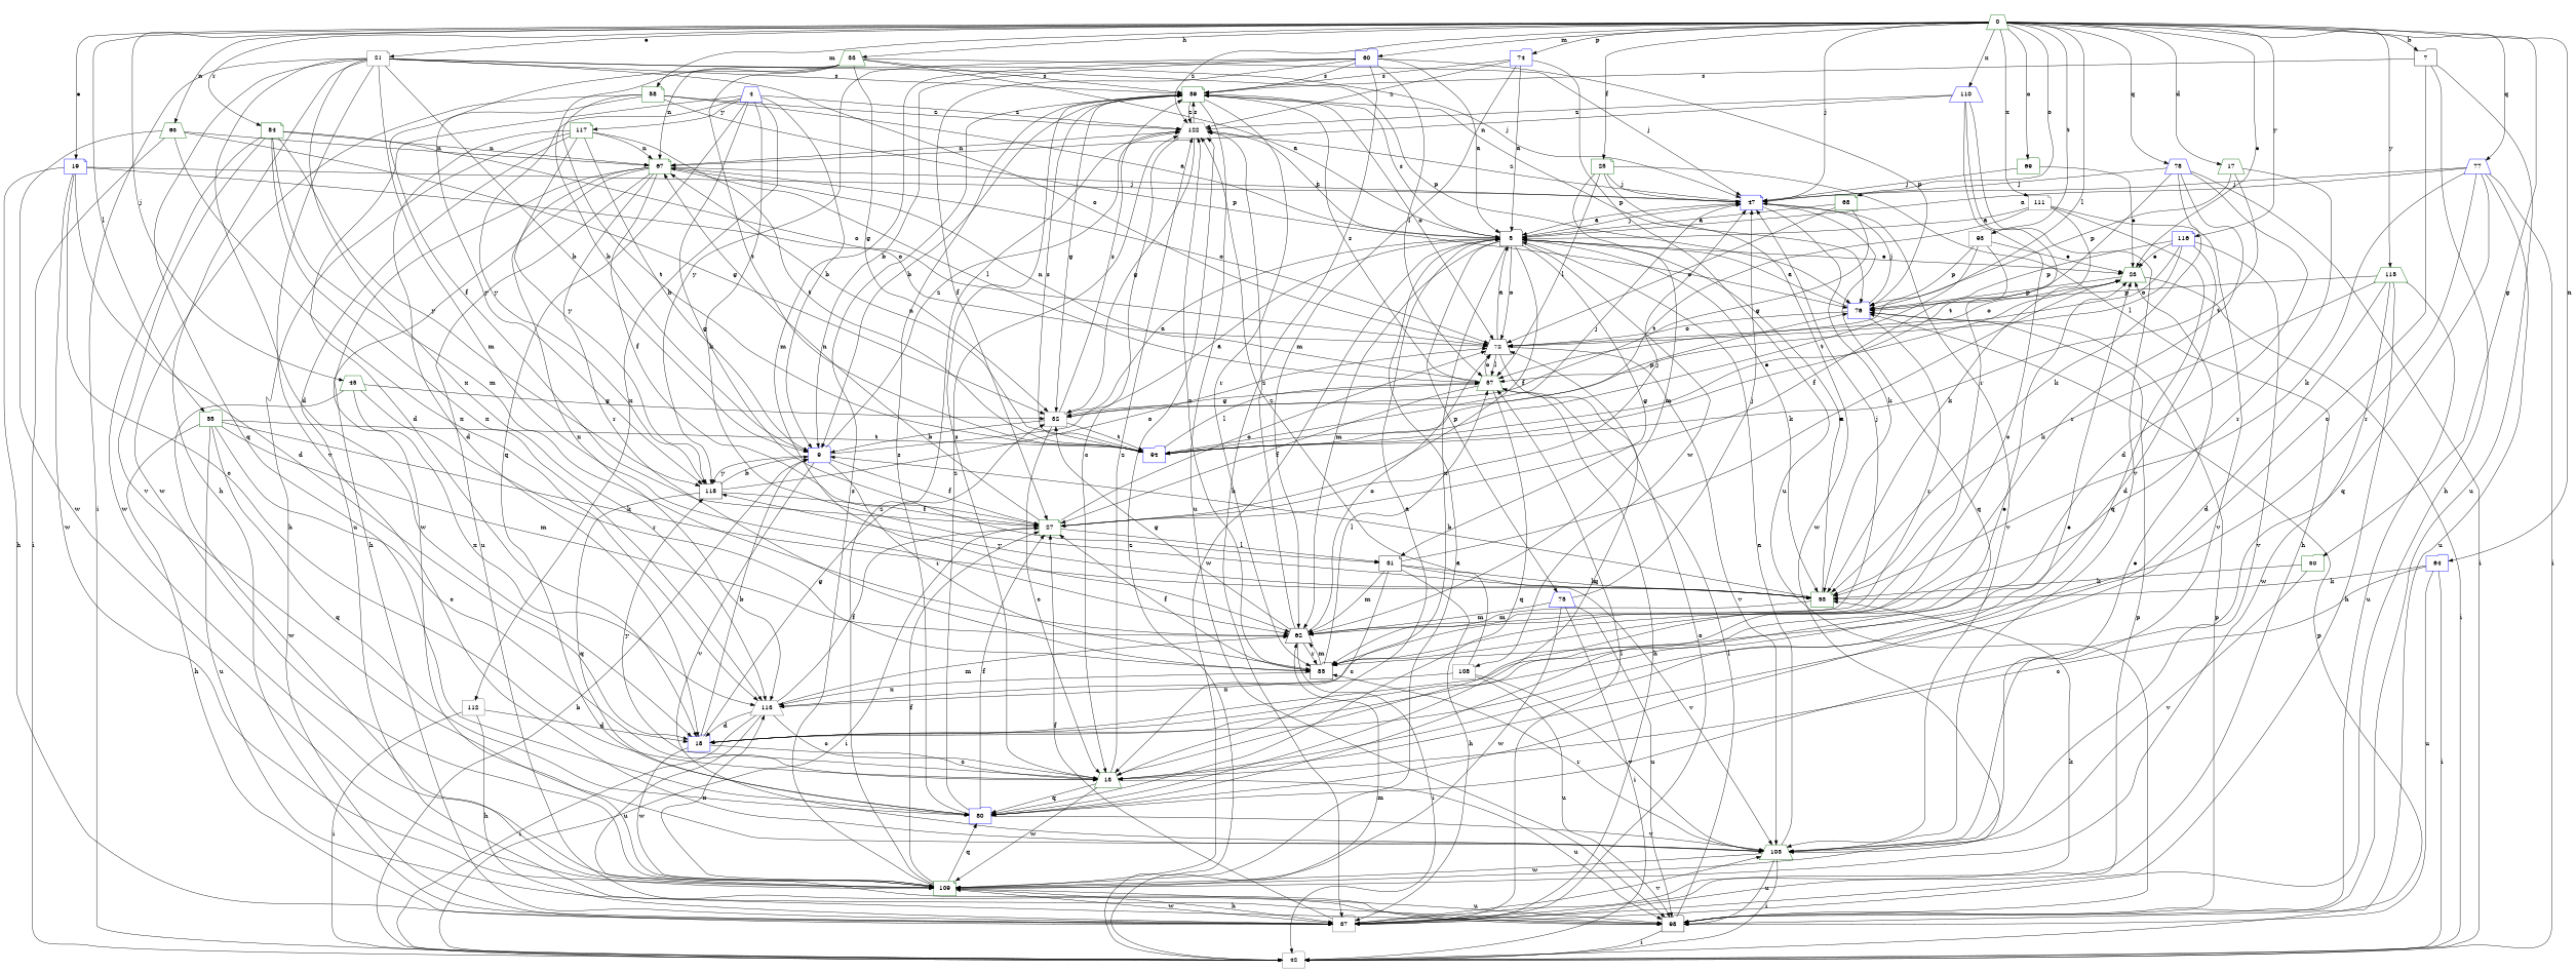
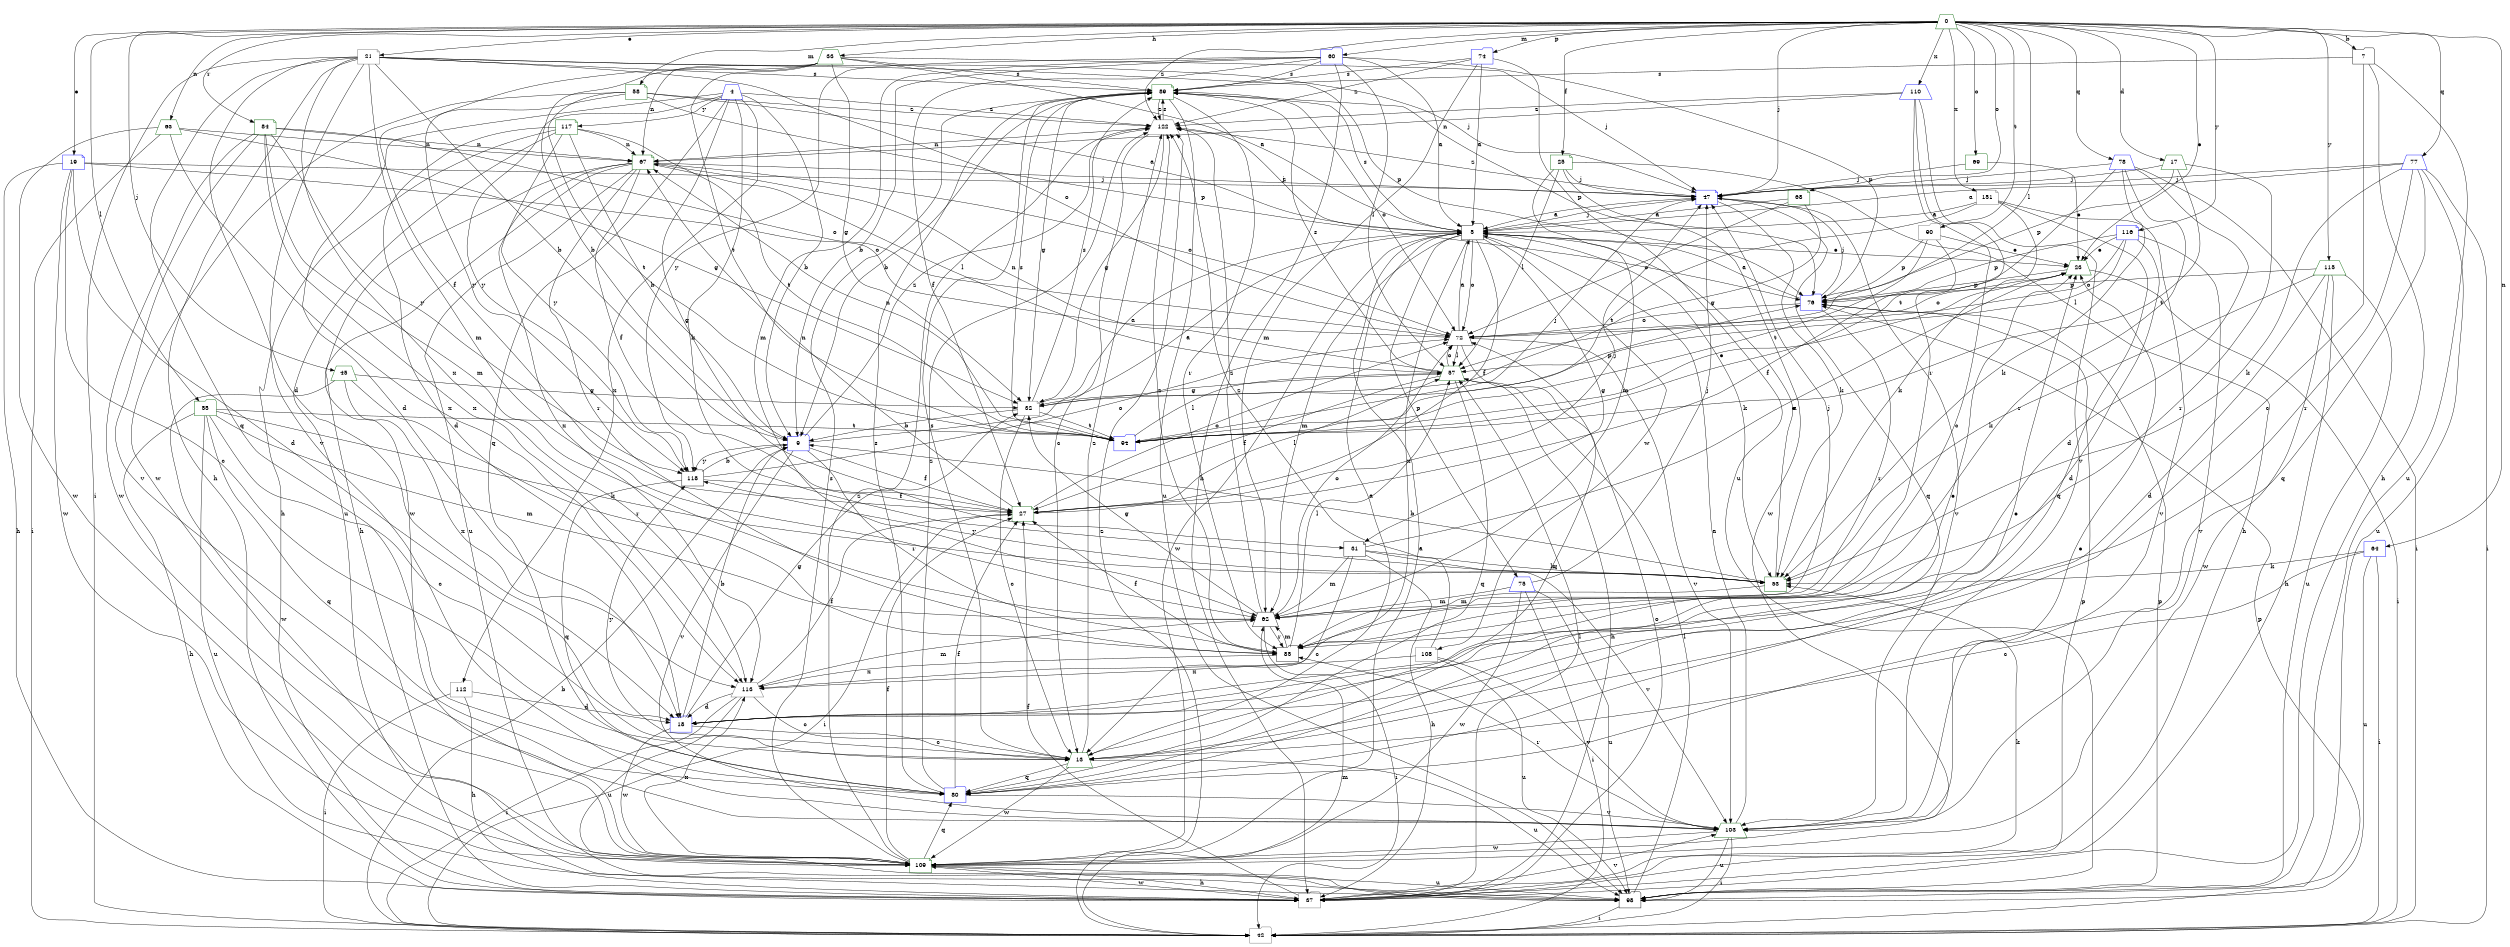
  strict digraph {
    node [color=darkgreen shape=folder]
    0 [shape=trapezium]
    7 [color=black]
    17 [shape=trapezium]
    19 [color=blue shape=note]
    21 [color=gray40 shape=note]
    23 [shape=trapezium]
    25 [shape=note]
-   30
    33 [shape=trapezium]
    45 [shape=trapezium]
    47 [color=blue shape=note]
    55
    57 [shape=trapezium]
    58 [shape=note]
    60 [color=blue]
    63 [shape=trapezium]
    64 [color=blue]
    68 [shape=note]
    69
    74 [color=blue]
    77 [color=blue shape=trapezium]
    78 [color=blue shape=trapezium]
    84 [shape=note]
-   90 [color=gray40 label=93]
+   90 [color=gray40]
    110 [color=blue shape=trapezium]
-   111 [color=gray40 shape=note]
+   111 [color=gray40 shape=note label=151]
    115 [shape=trapezium]
    116 [color=blue shape=note]
    122 [color=gray40 shape=trapezium]
    89 [shape=note]
    13 [shape=trapezium]
    37 [color=gray40]
    98 [color=black]
    85 [color=black]
    76 [color=blue]
    94 [color=blue]
    18 [color=blue]
    72 [color=black shape=trapezium]
    109 [shape=note]
    9 [color=blue]
    80 [color=blue]
    62 [color=black shape=trapezium]
    113 [color=gray40 shape=trapezium]
    103 [shape=trapezium]
    42 [color=gray40]
    53 [shape=note]
    5 [color=black]
    27 [shape=note]
    32 [color=gray40 shape=note]
    67 [shape=note]
    118 [color=black]
    4 [color=blue shape=trapezium]
    31 [color=black shape=note]
    112 [color=gray40]
    117 [shape=note]
    75 [color=blue shape=trapezium]
    108 [color=gray40 shape=note]
    0 -> 7 [label=b]
    0 -> 17 [label=d]
    0 -> 19 [label=e]
    0 -> 21 [label=e]
    0 -> 23 [label=e]
    0 -> 25 [label=f]
-   0 -> 30 [label=g]
    0 -> 33 [label=h]
    0 -> 45 [label=j]
    0 -> 47 [label=j]
    0 -> 55 [label=l]
    0 -> 57 [label=l]
    0 -> 58 [label=m]
    0 -> 60 [label=m]
    0 -> 63 [label=n]
    0 -> 64 [label=n]
    0 -> 68 [label=o]
    0 -> 69 [label=o]
    0 -> 74 [label=p]
    0 -> 77 [label=q]
    0 -> 78 [label=q]
    0 -> 84 [label=r]
    0 -> 90 [label=t]
    0 -> 110 [label=x]
    0 -> 111 [label=x]
    0 -> 115 [label=y]
    0 -> 116 [label=y]
    0 -> 122 [label=z]
    7 -> 89 [label=s]
    7 -> 13 [label=c]
    7 -> 37 [label=h]
    7 -> 98 [label=u]
+   17 -> 47 [label=j]
    17 -> 85 [label=r]
    17 -> 76 [label=p]
    17 -> 94 [label=t]
    19 -> 47 [label=j]
    19 -> 13 [label=c]
    19 -> 37 [label=h]
    19 -> 18 [label=d]
    19 -> 72 [label=o]
    19 -> 109 [label=w]
    21 -> 47 [label=j]
    21 -> 89 [label=s]
    21 -> 37 [label=h]
    21 -> 76 [label=p]
    21 -> 18 [label=d]
    21 -> 72 [label=o]
    21 -> 9 [label=b]
    21 -> 80 [label=q]
    21 -> 62 [label=m]
    21 -> 113 [label=x]
    21 -> 103 [label=v]
    21 -> 42 [label=i]
    23 -> 76 [label=p]
    23 -> 72 [label=o]
    23 -> 42 [label=i]
    25 -> 47 [label=j]
    25 -> 57 [label=l]
    25 -> 37 [label=h]
    25 -> 109 [label=w]
    25 -> 62 [label=m]
-   30 -> 103 [label=v]
-   30 -> 53 [label=k]
    33 -> 47 [label=j]
    33 -> 89 [label=s]
    33 -> 94 [label=t]
    33 -> 9 [label=b]
    33 -> 5 [label=a]
    33 -> 27 [label=f]
    33 -> 32 [label=g]
    33 -> 67 [label=n]
    45 -> 85 [label=r]
    45 -> 109 [label=w]
    45 -> 113 [label=x]
    45 -> 32 [label=g]
    47 -> 122 [label=z]
    47 -> 80 [label=q]
    47 -> 103 [label=v]
    47 -> 53 [label=k]
    47 -> 5 [label=a]
    55 -> 13 [label=c]
    55 -> 37 [label=h]
    55 -> 98 [label=u]
    55 -> 94 [label=t]
    55 -> 80 [label=q]
    55 -> 62 [label=m]
    55 -> 53 [label=k]
    57 -> 89 [label=s]
    57 -> 37 [label=h]
    57 -> 72 [label=o]
    57 -> 80 [label=q]
    57 -> 27 [label=f]
    57 -> 32 [label=g]
    57 -> 67 [label=n]
    58 -> 122 [label=z]
    58 -> 76 [label=p]
    58 -> 94 [label=t]
    58 -> 109 [label=w]
    58 -> 5 [label=a]
    58 -> 118 [label=y]
    60 -> 57 [label=l]
    60 -> 89 [label=s]
    60 -> 37 [label=h]
    60 -> 76 [label=p]
    60 -> 9 [label=b]
    60 -> 62 [label=m]
    60 -> 5 [label=a]
    60 -> 27 [label=f]
    60 -> 118 [label=y]
    63 -> 109 [label=w]
    63 -> 113 [label=x]
    63 -> 42 [label=i]
    63 -> 32 [label=g]
    63 -> 67 [label=n]
    64 -> 13 [label=c]
    64 -> 98 [label=u]
    64 -> 42 [label=i]
    64 -> 53 [label=k]
    68 -> 72 [label=o]
    68 -> 5 [label=a]
    68 -> 32 [label=g]
    69 -> 23 [label=e]
    69 -> 47 [label=j]
    74 -> 122 [label=z]
    74 -> 89 [label=s]
    74 -> 98 [label=u]
    74 -> 62 [label=m]
    74 -> 5 [label=a]
    77 -> 47 [label=j]
    77 -> 98 [label=u]
    77 -> 85 [label=r]
    77 -> 80 [label=q]
    77 -> 42 [label=i]
    77 -> 53 [label=k]
    77 -> 5 [label=a]
    78 -> 47 [label=j]
    78 -> 85 [label=r]
    78 -> 94 [label=t]
    78 -> 18 [label=d]
    78 -> 42 [label=i]
    78 -> 53 [label=k]
    84 -> 72 [label=o]
    84 -> 109 [label=w]
    84 -> 62 [label=m]
    84 -> 113 [label=x]
    84 -> 103 [label=v]
    84 -> 67 [label=n]
    84 -> 118 [label=y]
    90 -> 23 [label=e]
    90 -> 76 [label=p]
    90 -> 94 [label=t]
    90 -> 27 [label=f]
    110 -> 122 [label=z]
    110 -> 13 [label=c]
    110 -> 85 [label=r]
    110 -> 103 [label=v]
    110 -> 67 [label=n]
    111 -> 94 [label=t]
    111 -> 80 [label=q]
    111 -> 103 [label=v]
    111 -> 53 [label=k]
    111 -> 5 [label=a]
    115 -> 37 [label=h]
    115 -> 98 [label=u]
    115 -> 76 [label=p]
    115 -> 18 [label=d]
    115 -> 109 [label=w]
    115 -> 53 [label=k]
    116 -> 23 [label=e]
    116 -> 57 [label=l]
    116 -> 76 [label=p]
    116 -> 18 [label=d]
    116 -> 72 [label=o]
    116 -> 103 [label=v]
    122 -> 89 [label=s]
    122 -> 13 [label=c]
    122 -> 32 [label=g]
    122 -> 67 [label=n]
    89 -> 122 [label=z]
    89 -> 98 [label=u]
    89 -> 85 [label=r]
    89 -> 76 [label=p]
    89 -> 72 [label=o]
    89 -> 9 [label=b]
    89 -> 32 [label=g]
    13 -> 23 [label=e]
    13 -> 122 [label=z]
    13 -> 89 [label=s]
    13 -> 98 [label=u]
    13 -> 109 [label=w]
    13 -> 80 [label=q]
    13 -> 5 [label=a]
    13 -> 118 [label=y]
    37 -> 57 [label=l]
    37 -> 76 [label=p]
    37 -> 72 [label=o]
    37 -> 109 [label=w]
    37 -> 103 [label=v]
    37 -> 53 [label=k]
    37 -> 27 [label=f]
    98 -> 57 [label=l]
    98 -> 76 [label=p]
    98 -> 42 [label=i]
    85 -> 57 [label=l]
    85 -> 122 [label=z]
    85 -> 62 [label=m]
    85 -> 113 [label=x]
    85 -> 27 [label=f]
    76 -> 47 [label=j]
    76 -> 85 [label=r]
    76 -> 72 [label=o]
    76 -> 5 [label=a]
    94 -> 23 [label=e]
    94 -> 47 [label=j]
    94 -> 57 [label=l]
    94 -> 89 [label=s]
    94 -> 67 [label=n]
    18 -> 23 [label=e]
    18 -> 13 [label=c]
    18 -> 109 [label=w]
    18 -> 9 [label=b]
    18 -> 32 [label=g]
    72 -> 57 [label=l]
    72 -> 80 [label=q]
    72 -> 103 [label=v]
    72 -> 5 [label=a]
    109 -> 122 [label=z]
    109 -> 89 [label=s]
    109 -> 37 [label=h]
    109 -> 98 [label=u]
    109 -> 80 [label=q]
    109 -> 113 [label=x]
    109 -> 5 [label=a]
    109 -> 27 [label=f]
    9 -> 122 [label=z]
    9 -> 85 [label=r]
    9 -> 103 [label=v]
    9 -> 5 [label=a]
    9 -> 27 [label=f]
    9 -> 118 [label=y]
    80 -> 122 [label=z]
    80 -> 89 [label=s]
    80 -> 103 [label=v]
    80 -> 27 [label=f]
    62 -> 47 [label=j]
    62 -> 122 [label=z]
    62 -> 85 [label=r]
    62 -> 72 [label=o]
    62 -> 42 [label=i]
    62 -> 32 [label=g]
    113 -> 13 [label=c]
    113 -> 98 [label=u]
    113 -> 18 [label=d]
    113 -> 62 [label=m]
    113 -> 42 [label=i]
    113 -> 27 [label=f]
    103 -> 23 [label=e]
    103 -> 98 [label=u]
    103 -> 85 [label=r]
    103 -> 109 [label=w]
    103 -> 42 [label=i]
    103 -> 5 [label=a]
    42 -> 122 [label=z]
    42 -> 76 [label=p]
    42 -> 9 [label=b]
    42 -> 62 [label=m]
    53 -> 9 [label=b]
    53 -> 62 [label=m]
    53 -> 5 [label=a]
    53 -> 118 [label=y]
    5 -> 23 [label=e]
    5 -> 47 [label=j]
    5 -> 122 [label=z]
    5 -> 89 [label=s]
    5 -> 72 [label=o]
    5 -> 109 [label=w]
    5 -> 62 [label=m]
    5 -> 113 [label=x]
    5 -> 53 [label=k]
    5 -> 27 [label=f]
    5 -> 31 [label=g]
    5 -> 75 [label=p]
    5 -> 108 [label=w]
    27 -> 47 [label=j]
-   27 -> 31 [label=l]
+   27 -> 57 [label=l]
    27 -> 72 [label=o]
    27 -> 42 [label=i]
    27 -> 67 [label=n]
    32 -> 89 [label=s]
    32 -> 13 [label=c]
    32 -> 76 [label=p]
    32 -> 94 [label=t]
    32 -> 9 [label=b]
    32 -> 5 [label=a]
    67 -> 47 [label=j]
    67 -> 57 [label=l]
    67 -> 37 [label=h]
    67 -> 98 [label=u]
    67 -> 85 [label=r]
    67 -> 72 [label=o]
    67 -> 109 [label=w]
    67 -> 113 [label=x]
    67 -> 27 [label=f]
    118 -> 72 [label=o]
    118 -> 9 [label=b]
    118 -> 80 [label=q]
    118 -> 27 [label=f]
    4 -> 122 [label=z]
    4 -> 18 [label=d]
    4 -> 9 [label=b]
    4 -> 80 [label=q]
    4 -> 53 [label=k]
    4 -> 118 [label=y]
    4 -> 31 [label=g]
    4 -> 112 [label=x]
    4 -> 117 [label=y]
    31 -> 23 [label=e]
    31 -> 13 [label=c]
    31 -> 37 [label=h]
    31 -> 62 [label=m]
    31 -> 103 [label=v]
    31 -> 53 [label=k]
    112 -> 37 [label=h]
    112 -> 18 [label=d]
    112 -> 42 [label=i]
    117 -> 37 [label=h]
    117 -> 98 [label=u]
    117 -> 94 [label=t]
    117 -> 18 [label=d]
    117 -> 9 [label=b]
    117 -> 67 [label=n]
    117 -> 118 [label=y]
    75 -> 47 [label=j]
    75 -> 98 [label=u]
    75 -> 109 [label=w]
    75 -> 62 [label=m]
    75 -> 42 [label=i]
    108 -> 122 [label=z]
    108 -> 98 [label=u]
    108 -> 113 [label=x]
    108 -> 103 [label=v]
  }
